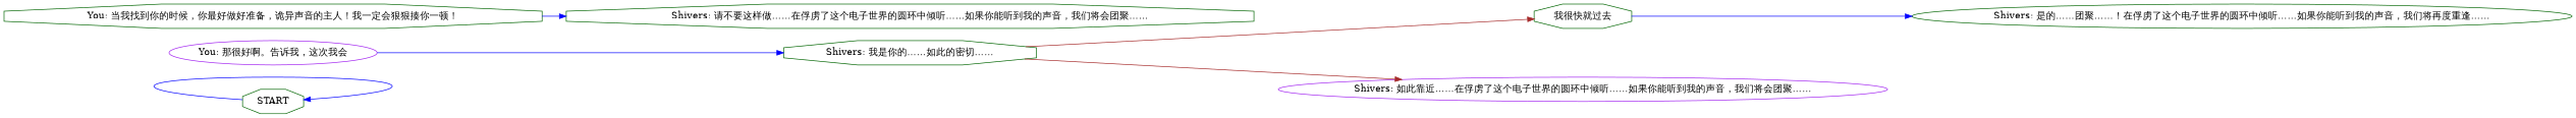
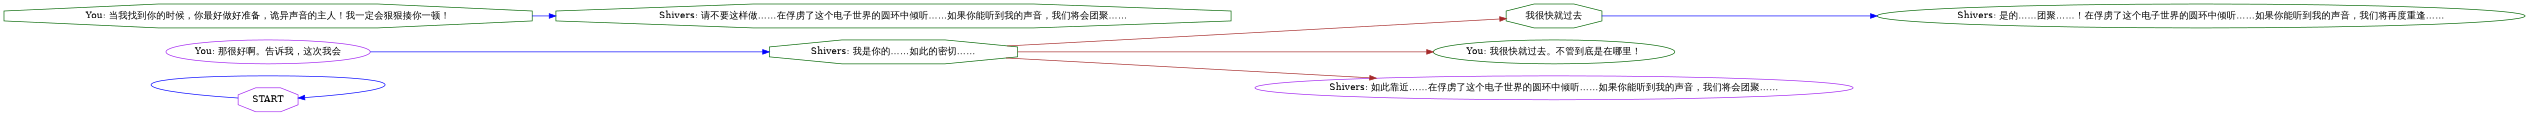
  digraph {
    rankdir=LR
    node [color=darkgreen shape=octagon]
    edge [color=blue]
-   n1 [label=START]
+   n1 [color=purple label=START]
    n2 [label="我很快就过去"]
    n3 [label="Shivers: 是的……团聚……！在俘虏了这个电子世界的圆环中倾听……如果你能听到我的声音，我们将再度重逢……" shape=ellipse]
+   n4 [label="You: 我很快就过去。不管到底是在哪里！" shape=ellipse]
    n5 [label="You: 当我找到你的时候，你最好做好准备，诡异声音的主人！我一定会狠狠揍你一顿！"]
    n6 [label="Shivers: 请不要这样做……在俘虏了这个电子世界的圆环中倾听……如果你能听到我的声音，我们将会团聚……"]
    n7 [label="Shivers: 我是你的……如此的密切……"]
    n8 [color=purple label="Shivers: 如此靠近……在俘虏了这个电子世界的圆环中倾听……如果你能听到我的声音，我们将会团聚……" shape=ellipse]
    n9 [color=purple label="You: 那很好啊。告诉我，这次我会" shape=ellipse]
    n1 -> n1
    n2 -> n3
    n5 -> n6
    n7 -> n2 [color=brown]
+   n7 -> n4 [color=brown]
    n7 -> n8 [color=brown]
    n9 -> n7
  }
